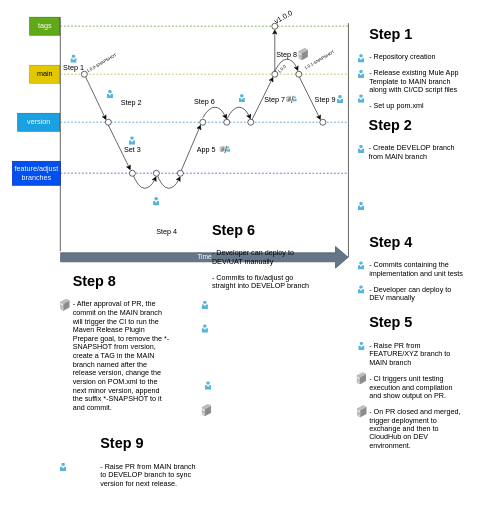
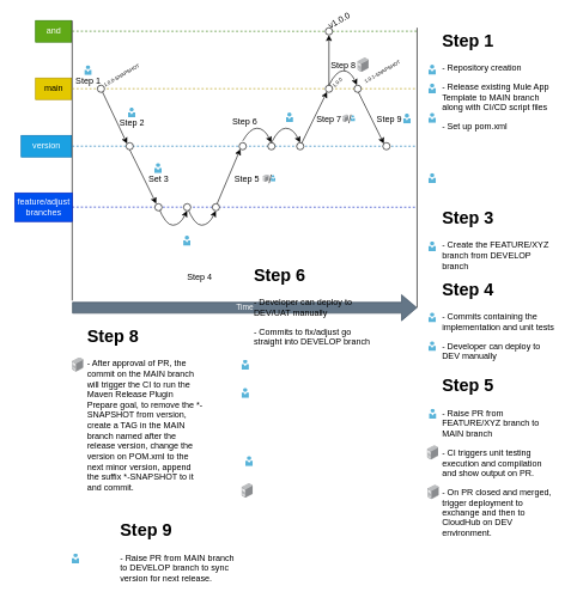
  <mxCell id="0" />
  <mxCell id="1" parent="0" />
  <mxCell id="2" value="" style="endArrow=none;html=1;rounded=0;endFill=0;startArrow=classic;startFill=1;" parent="1" edge="1"><mxGeometry width="50" height="50" relative="1" as="geometry"><mxPoint x="457.31" y="48" as="sourcePoint" /><mxPoint x="457.31" y="123" as="targetPoint" /></mxGeometry></mxCell>
  <mxCell id="3" value="Time" style="shape=flexArrow;endArrow=classic;html=1;rounded=0;width=15.161;endSize=6.689;labelBackgroundColor=none;strokeColor=#314354;fontColor=#FFFFFF;fillColor=#647687;" parent="1" edge="1"><mxGeometry width="50" height="50" relative="1" as="geometry"><mxPoint x="100" y="428" as="sourcePoint" /><mxPoint x="580" y="428" as="targetPoint" /></mxGeometry></mxCell>
- <mxCell id="4" value="tags" style="text;html=1;align=center;verticalAlign=middle;resizable=0;points=[];autosize=1;strokeColor=#2D7600;fillColor=#60a917;fontColor=#ffffff;" parent="1" vertex="1"><mxGeometry x="49" y="28" width="50" height="30" as="geometry" /></mxCell>
+ <mxCell id="4" value="and" style="text;html=1;align=center;verticalAlign=middle;resizable=0;points=[];autosize=1;strokeColor=#2D7600;fillColor=#60a917;fontColor=#ffffff;" parent="1" vertex="1"><mxGeometry x="49" y="28" width="50" height="30" as="geometry" /></mxCell>
  <mxCell id="5" value="main" style="text;html=1;align=center;verticalAlign=middle;resizable=0;points=[];autosize=1;strokeColor=#B09500;fillColor=#e3c800;fontColor=#000000;" parent="1" vertex="1"><mxGeometry x="49" y="108" width="50" height="30" as="geometry" /></mxCell>
  <mxCell id="6" value="version" style="text;html=1;align=center;verticalAlign=middle;resizable=0;points=[];autosize=1;strokeColor=#006EAF;fillColor=#1ba1e2;fontColor=#ffffff;" parent="1" vertex="1"><mxGeometry x="29" y="188" width="70" height="30" as="geometry" /></mxCell>
  <mxCell id="7" value="" style="endArrow=none;html=1;rounded=0;" parent="1" edge="1"><mxGeometry width="50" height="50" relative="1" as="geometry"><mxPoint x="100" y="28" as="sourcePoint" /><mxPoint x="100" y="418" as="targetPoint" /></mxGeometry></mxCell>
  <mxCell id="8" value="Step 1" style="text;html=1;strokeColor=none;fillColor=none;align=center;verticalAlign=middle;whiteSpace=wrap;rounded=0;" parent="1" vertex="1"><mxGeometry x="100" y="104.5" width="45" height="15" as="geometry" /></mxCell>
  <mxCell id="9" value="" style="endArrow=none;html=1;rounded=0;endFill=0;startArrow=classic;startFill=1;exitX=0;exitY=0;exitDx=0;exitDy=0;" parent="1" source="15" edge="1"><mxGeometry width="50" height="50" relative="1" as="geometry"><mxPoint x="180" y="203" as="sourcePoint" /><mxPoint x="140" y="123" as="targetPoint" /></mxGeometry></mxCell>
- <mxCell id="10" value="Step 2" style="text;html=1;strokeColor=none;fillColor=none;align=center;verticalAlign=middle;whiteSpace=wrap;rounded=0;" parent="1" vertex="1"><mxGeometry x="195.68" y="163.5" width="45" height="15" as="geometry" /></mxCell>
+ <mxCell id="10" value="Step 2" style="text;html=1;strokeColor=none;fillColor=none;align=center;verticalAlign=middle;whiteSpace=wrap;rounded=0;" parent="1" vertex="1"><mxGeometry x="160.68" y="163.5" width="45" height="15" as="geometry" /></mxCell>
  <mxCell id="11" value="" style="endArrow=none;dashed=1;html=1;rounded=0;fillColor=#e3c800;strokeColor=#B09500;" parent="1" edge="1"><mxGeometry width="50" height="50" relative="1" as="geometry"><mxPoint x="100" y="122.93" as="sourcePoint" /><mxPoint x="580" y="122.93" as="targetPoint" /></mxGeometry></mxCell>
  <mxCell id="12" value="" style="endArrow=none;html=1;rounded=0;" parent="1" edge="1"><mxGeometry width="50" height="50" relative="1" as="geometry"><mxPoint x="580" y="38" as="sourcePoint" /><mxPoint x="580" y="428" as="targetPoint" /></mxGeometry></mxCell>
  <mxCell id="13" value="" style="endArrow=none;dashed=1;html=1;rounded=0;fillColor=#1ba1e2;strokeColor=#006EAF;" parent="1" edge="1"><mxGeometry width="50" height="50" relative="1" as="geometry"><mxPoint x="100" y="202.93" as="sourcePoint" /><mxPoint x="580" y="203" as="targetPoint" /></mxGeometry></mxCell>
  <mxCell id="14" value="" style="ellipse;whiteSpace=wrap;html=1;aspect=fixed;" parent="1" vertex="1"><mxGeometry x="135" y="118" width="10" height="10" as="geometry" /></mxCell>
  <mxCell id="15" value="" style="ellipse;whiteSpace=wrap;html=1;aspect=fixed;" parent="1" vertex="1"><mxGeometry x="175" y="198" width="10" height="10" as="geometry" /></mxCell>
  <mxCell id="16" value="Step 4" style="text;html=1;strokeColor=none;fillColor=none;align=center;verticalAlign=middle;whiteSpace=wrap;rounded=0;" parent="1" vertex="1"><mxGeometry x="254.83" y="378" width="45" height="15" as="geometry" /></mxCell>
  <mxCell id="17" value="&lt;h1&gt;Step 1&lt;/h1&gt;&lt;p&gt;- Repository creation&lt;/p&gt;&lt;p&gt;- Release existing Mule App Template to MAIN branch along with CI/CD script files&lt;/p&gt;&lt;p&gt;- Set up pom.xml&lt;/p&gt;" style="text;html=1;strokeColor=none;fillColor=none;spacing=5;spacingTop=-20;whiteSpace=wrap;overflow=hidden;rounded=0;" parent="1" vertex="1"><mxGeometry x="610.29" y="36" width="169.71" height="152" as="geometry" /></mxCell>
- <mxCell id="18" value="&lt;h1&gt;Step 2&lt;/h1&gt;&lt;p&gt;- Create DEVELOP branch from MAIN branch&lt;/p&gt;" style="text;html=1;strokeColor=none;fillColor=none;spacing=5;spacingTop=-20;whiteSpace=wrap;overflow=hidden;rounded=0;" parent="1" vertex="1"><mxGeometry x="609.32" y="188" width="170.68" height="80" as="geometry" /></mxCell>
  <mxCell id="19" value="&lt;h1&gt;Step 4&lt;/h1&gt;&lt;p&gt;- Commits containing the implementation and unit tests&amp;nbsp;&lt;/p&gt;&lt;p&gt;- Developer can deploy to DEV manually&lt;/p&gt;" style="text;html=1;strokeColor=none;fillColor=none;spacing=5;spacingTop=-20;whiteSpace=wrap;overflow=hidden;rounded=0;" parent="1" vertex="1"><mxGeometry x="610" y="383" width="170" height="125" as="geometry" /></mxCell>
  <mxCell id="20" value="Step 6" style="text;html=1;strokeColor=none;fillColor=none;align=center;verticalAlign=middle;whiteSpace=wrap;rounded=0;" parent="1" vertex="1"><mxGeometry x="317.6" y="161.5" width="45" height="15" as="geometry" /></mxCell>
  <mxCell id="21" value="" style="ellipse;whiteSpace=wrap;html=1;aspect=fixed;" parent="1" vertex="1"><mxGeometry x="372.31" y="198" width="10" height="10" as="geometry" /></mxCell>
  <mxCell id="22" value="" style="ellipse;whiteSpace=wrap;html=1;aspect=fixed;" parent="1" vertex="1"><mxGeometry x="452.31" y="118" width="10" height="10" as="geometry" /></mxCell>
  <mxCell id="23" value="" style="curved=1;endArrow=classic;html=1;rounded=0;entryX=0.5;entryY=0;entryDx=0;entryDy=0;exitX=0.51;exitY=-0.245;exitDx=0;exitDy=0;exitPerimeter=0;" parent="1" target="21" edge="1"><mxGeometry width="50" height="50" relative="1" as="geometry"><mxPoint x="337.41" y="195.55" as="sourcePoint" /><mxPoint x="382.31" y="168" as="targetPoint" /><Array as="points"><mxPoint x="347.31" y="178" /><mxPoint x="367.31" y="178" /></Array></mxGeometry></mxCell>
  <mxCell id="24" value="" style="curved=1;endArrow=classic;html=1;rounded=0;entryX=0.5;entryY=0;entryDx=0;entryDy=0;" parent="1" target="27" edge="1"><mxGeometry width="50" height="50" relative="1" as="geometry"><mxPoint x="377.31" y="198" as="sourcePoint" /><mxPoint x="422.31" y="198" as="targetPoint" /><Array as="points"><mxPoint x="387.31" y="178" /><mxPoint x="407.31" y="178" /></Array></mxGeometry></mxCell>
  <mxCell id="25" value="" style="endArrow=none;html=1;rounded=0;endFill=0;startArrow=classic;startFill=1;exitX=0.236;exitY=0.926;exitDx=0;exitDy=0;exitPerimeter=0;" parent="1" source="22" edge="1"><mxGeometry width="50" height="50" relative="1" as="geometry"><mxPoint x="457.31" y="158" as="sourcePoint" /><mxPoint x="417.31" y="203" as="targetPoint" /></mxGeometry></mxCell>
  <mxCell id="26" value="Step 7" style="text;html=1;strokeColor=none;fillColor=none;align=center;verticalAlign=middle;whiteSpace=wrap;rounded=0;" parent="1" vertex="1"><mxGeometry x="434.81" y="158" width="45" height="15" as="geometry" /></mxCell>
  <mxCell id="27" value="" style="ellipse;whiteSpace=wrap;html=1;aspect=fixed;" parent="1" vertex="1"><mxGeometry x="412.31" y="198" width="10" height="10" as="geometry" /></mxCell>
  <mxCell id="28" value="" style="endArrow=none;dashed=1;html=1;rounded=0;fillColor=#60a917;strokeColor=#2D7600;" parent="1" source="30" edge="1"><mxGeometry width="50" height="50" relative="1" as="geometry"><mxPoint x="100" y="42.83" as="sourcePoint" /><mxPoint x="580" y="42.83" as="targetPoint" /></mxGeometry></mxCell>
  <mxCell id="29" value="" style="endArrow=none;dashed=1;html=1;rounded=0;fillColor=#60a917;strokeColor=#2D7600;" parent="1" target="30" edge="1"><mxGeometry width="50" height="50" relative="1" as="geometry"><mxPoint x="100" y="42.83" as="sourcePoint" /><mxPoint x="580" y="42.83" as="targetPoint" /></mxGeometry></mxCell>
  <mxCell id="30" value="" style="ellipse;whiteSpace=wrap;html=1;aspect=fixed;" parent="1" vertex="1"><mxGeometry x="452.31" y="38" width="10" height="10" as="geometry" /></mxCell>
  <mxCell id="31" value="Step 8" style="text;html=1;strokeColor=none;fillColor=none;align=center;verticalAlign=middle;whiteSpace=wrap;rounded=0;" parent="1" vertex="1"><mxGeometry x="455.31" y="82.5" width="45" height="15" as="geometry" /></mxCell>
  <mxCell id="32" value="v1.0.0" style="text;html=1;strokeColor=none;fillColor=none;align=center;verticalAlign=middle;whiteSpace=wrap;rounded=0;rotation=-30;" parent="1" vertex="1"><mxGeometry x="449.31" y="20" width="45" height="15" as="geometry" /></mxCell>
  <mxCell id="33" value="" style="ellipse;whiteSpace=wrap;html=1;aspect=fixed;" parent="1" vertex="1"><mxGeometry x="492.31" y="118" width="10" height="10" as="geometry" /></mxCell>
  <mxCell id="34" value="" style="curved=1;endArrow=classic;html=1;rounded=0;entryX=0.398;entryY=-0.016;entryDx=0;entryDy=0;entryPerimeter=0;" parent="1" target="33" edge="1"><mxGeometry width="50" height="50" relative="1" as="geometry"><mxPoint x="457.31" y="118" as="sourcePoint" /><mxPoint x="497.31" y="118" as="targetPoint" /><Array as="points"><mxPoint x="467.31" y="98" /><mxPoint x="487.31" y="98" /></Array></mxGeometry></mxCell>
  <mxCell id="35" value="1.0.1-SNAPSHOT" style="text;html=1;strokeColor=none;fillColor=none;align=center;verticalAlign=middle;whiteSpace=wrap;rounded=0;fontSize=7;rotation=-30;" parent="1" vertex="1"><mxGeometry x="496.66" y="92.55" width="70.8" height="15" as="geometry" /></mxCell>
  <mxCell id="36" value="" style="endArrow=none;html=1;rounded=0;endFill=0;startArrow=classic;startFill=1;entryX=0.55;entryY=1.003;entryDx=0;entryDy=0;exitX=0;exitY=0;exitDx=0;exitDy=0;entryPerimeter=0;" parent="1" source="37" edge="1"><mxGeometry width="50" height="50" relative="1" as="geometry"><mxPoint x="557.31" y="168" as="sourcePoint" /><mxPoint x="498.31" y="128" as="targetPoint" /></mxGeometry></mxCell>
  <mxCell id="37" value="" style="ellipse;whiteSpace=wrap;html=1;aspect=fixed;" parent="1" vertex="1"><mxGeometry x="532.31" y="198" width="10" height="10" as="geometry" /></mxCell>
  <mxCell id="38" value="Step 9" style="text;html=1;strokeColor=none;fillColor=none;align=center;verticalAlign=middle;whiteSpace=wrap;rounded=0;" parent="1" vertex="1"><mxGeometry x="518.81" y="158" width="45" height="15" as="geometry" /></mxCell>
  <mxCell id="39" value="" style="image;sketch=0;aspect=fixed;html=1;points=[];align=center;fontSize=12;image=img/lib/mscae/Person.svg;" parent="1" vertex="1"><mxGeometry x="117.32" y="90.5" width="10.36" height="14" as="geometry" /></mxCell>
  <mxCell id="40" value="" style="image;sketch=0;aspect=fixed;html=1;points=[];align=center;fontSize=12;image=img/lib/mscae/Person.svg;" parent="1" vertex="1"><mxGeometry x="178" y="149.5" width="10.36" height="14" as="geometry" /></mxCell>
  <mxCell id="41" value="" style="image;points=[];aspect=fixed;html=1;align=center;shadow=0;dashed=0;image=img/lib/allied_telesis/computer_and_terminals/Server_Desktop.svg;" parent="1" vertex="1"><mxGeometry x="497.31" y="80" width="15.78" height="20" as="geometry" /></mxCell>
  <mxCell id="42" value="" style="image;sketch=0;aspect=fixed;html=1;points=[];align=center;fontSize=12;image=img/lib/mscae/Person.svg;" parent="1" vertex="1"><mxGeometry x="561.1" y="158" width="10.36" height="14" as="geometry" /></mxCell>
  <mxCell id="43" value="&lt;h1&gt;Step 8&lt;/h1&gt;&lt;p&gt;- After approval of PR, the commit on the MAIN branch will trigger the CI to run the Maven Release Plugin Prepare goal, to remove the *-SNAPSHOT from version, create a TAG in the MAIN branch named after the release version,&amp;nbsp;&lt;span style=&quot;background-color: initial;&quot;&gt;change the version on POM.xml to the next minor version, append the suffix&amp;nbsp;&lt;/span&gt;&lt;span style=&quot;background-color: initial;&quot;&gt;*-SNAPSHOT to it and commit.&lt;/span&gt;&lt;/p&gt;" style="text;html=1;strokeColor=none;fillColor=none;spacing=5;spacingTop=-20;whiteSpace=wrap;overflow=hidden;rounded=0;" parent="1" vertex="1"><mxGeometry x="115.61" y="447.5" width="169.22" height="260.5" as="geometry" /></mxCell>
  <mxCell id="44" value="" style="image;sketch=0;aspect=fixed;html=1;points=[];align=center;fontSize=12;image=img/lib/mscae/Person.svg;" parent="1" vertex="1"><mxGeometry x="596.25" y="90" width="10.36" height="14" as="geometry" /></mxCell>
  <mxCell id="45" value="" style="image;sketch=0;aspect=fixed;html=1;points=[];align=center;fontSize=12;image=img/lib/mscae/Person.svg;" parent="1" vertex="1"><mxGeometry x="596.25" y="116" width="10.36" height="14" as="geometry" /></mxCell>
  <mxCell id="46" value="" style="image;sketch=0;aspect=fixed;html=1;points=[];align=center;fontSize=12;image=img/lib/mscae/Person.svg;" parent="1" vertex="1"><mxGeometry x="596.25" y="157" width="10.36" height="14" as="geometry" /></mxCell>
  <mxCell id="47" value="" style="image;sketch=0;aspect=fixed;html=1;points=[];align=center;fontSize=12;image=img/lib/mscae/Person.svg;" parent="1" vertex="1"><mxGeometry x="596.25" y="241" width="10.36" height="14" as="geometry" /></mxCell>
  <mxCell id="48" value="" style="image;sketch=0;aspect=fixed;html=1;points=[];align=center;fontSize=12;image=img/lib/mscae/Person.svg;" parent="1" vertex="1"><mxGeometry x="596.25" y="435" width="10.36" height="14" as="geometry" /></mxCell>
  <mxCell id="49" value="" style="image;sketch=0;aspect=fixed;html=1;points=[];align=center;fontSize=12;image=img/lib/mscae/Person.svg;" parent="1" vertex="1"><mxGeometry x="341.48" y="635" width="10.36" height="14" as="geometry" /></mxCell>
  <mxCell id="50" value="" style="image;points=[];aspect=fixed;html=1;align=center;shadow=0;dashed=0;image=img/lib/allied_telesis/computer_and_terminals/Server_Desktop.svg;" parent="1" vertex="1"><mxGeometry x="100.25" y="497.5" width="15.78" height="20" as="geometry" /></mxCell>
  <mxCell id="51" value="" style="image;sketch=0;aspect=fixed;html=1;points=[];align=center;fontSize=12;image=img/lib/mscae/Person.svg;" parent="1" vertex="1"><mxGeometry x="100" y="770.5" width="10.36" height="14" as="geometry" /></mxCell>
  <mxCell id="52" value="&lt;h1&gt;Step 9&lt;/h1&gt;&lt;p&gt;- Raise PR from MAIN branch to DEVELOP branch to sync version for next release.&lt;/p&gt;" style="text;html=1;strokeColor=none;fillColor=none;spacing=5;spacingTop=-20;whiteSpace=wrap;overflow=hidden;rounded=0;" parent="1" vertex="1"><mxGeometry x="161.86" y="718.5" width="169.22" height="100" as="geometry" /></mxCell>
  <mxCell id="53" value="1.0.0-SNAPSHOT" style="text;html=1;strokeColor=none;fillColor=none;align=center;verticalAlign=middle;whiteSpace=wrap;rounded=0;fontSize=7;rotation=-30;" parent="1" vertex="1"><mxGeometry x="133.84" y="97.5" width="70.8" height="15" as="geometry" /></mxCell>
  <mxCell id="54" value="1.0.0" style="text;html=1;strokeColor=none;fillColor=none;align=center;verticalAlign=middle;whiteSpace=wrap;rounded=0;rotation=-45;fontSize=7;" parent="1" vertex="1"><mxGeometry x="457.31" y="107" width="25" height="15" as="geometry" /></mxCell>
  <mxCell id="55" value="feature/adjust&lt;br&gt;branches" style="text;html=1;align=center;verticalAlign=middle;resizable=0;points=[];autosize=1;strokeColor=#001DBC;fillColor=#0050ef;fontColor=#ffffff;" parent="1" vertex="1"><mxGeometry x="20" y="268" width="80" height="40" as="geometry" /></mxCell>
  <mxCell id="56" value="" style="endArrow=none;dashed=1;html=1;rounded=0;fillColor=#0050ef;strokeColor=#001DBC;" parent="1" edge="1"><mxGeometry width="50" height="50" relative="1" as="geometry"><mxPoint x="100" y="287.8" as="sourcePoint" /><mxPoint x="580" y="288" as="targetPoint" /></mxGeometry></mxCell>
  <mxCell id="57" value="" style="endArrow=none;html=1;rounded=0;endFill=0;startArrow=classic;startFill=1;entryX=0.5;entryY=1;entryDx=0;entryDy=0;" parent="1" target="15" edge="1"><mxGeometry width="50" height="50" relative="1" as="geometry"><mxPoint x="217" y="283" as="sourcePoint" /><mxPoint x="130" y="238" as="targetPoint" /></mxGeometry></mxCell>
  <mxCell id="58" value="" style="curved=1;endArrow=classic;html=1;rounded=0;entryX=0.5;entryY=1;entryDx=0;entryDy=0;" parent="1" edge="1"><mxGeometry width="50" height="50" relative="1" as="geometry"><mxPoint x="220" y="288" as="sourcePoint" /><mxPoint x="260" y="293" as="targetPoint" /><Array as="points"><mxPoint x="230" y="313" /><mxPoint x="250" y="313" /></Array></mxGeometry></mxCell>
  <mxCell id="59" value="" style="curved=1;endArrow=classic;html=1;rounded=0;entryX=0.5;entryY=1;entryDx=0;entryDy=0;" parent="1" edge="1"><mxGeometry width="50" height="50" relative="1" as="geometry"><mxPoint x="260" y="288" as="sourcePoint" /><mxPoint x="300" y="293" as="targetPoint" /><Array as="points"><mxPoint x="270" y="313" /><mxPoint x="290" y="313" /></Array></mxGeometry></mxCell>
  <mxCell id="60" value="" style="ellipse;whiteSpace=wrap;html=1;aspect=fixed;" parent="1" vertex="1"><mxGeometry x="255" y="283" width="10" height="10" as="geometry" /></mxCell>
  <mxCell id="61" value="" style="ellipse;whiteSpace=wrap;html=1;aspect=fixed;" parent="1" vertex="1"><mxGeometry x="215" y="283" width="10" height="10" as="geometry" /></mxCell>
  <mxCell id="62" value="" style="endArrow=none;html=1;rounded=0;endFill=0;startArrow=classic;startFill=1;" parent="1" edge="1"><mxGeometry width="50" height="50" relative="1" as="geometry"><mxPoint x="334" y="207" as="sourcePoint" /><mxPoint x="300" y="287" as="targetPoint" /></mxGeometry></mxCell>
  <mxCell id="63" value="" style="ellipse;whiteSpace=wrap;html=1;aspect=fixed;" parent="1" vertex="1"><mxGeometry x="332.31" y="198" width="10" height="10" as="geometry" /></mxCell>
+ <mxCell id="64" value="&lt;h1&gt;Step 3&lt;/h1&gt;&lt;p&gt;- Create the FEATURE/XYZ branch from DEVELOP branch&lt;/p&gt;" style="text;html=1;strokeColor=none;fillColor=none;spacing=5;spacingTop=-20;whiteSpace=wrap;overflow=hidden;rounded=0;" parent="1" vertex="1"><mxGeometry x="609.66" y="283" width="170.68" height="95" as="geometry" /></mxCell>
  <mxCell id="65" value="" style="image;sketch=0;aspect=fixed;html=1;points=[];align=center;fontSize=12;image=img/lib/mscae/Person.svg;" parent="1" vertex="1"><mxGeometry x="596.25" y="336" width="10.36" height="14" as="geometry" /></mxCell>
  <mxCell id="66" value="Set 3" style="text;html=1;strokeColor=none;fillColor=none;align=center;verticalAlign=middle;whiteSpace=wrap;rounded=0;" parent="1" vertex="1"><mxGeometry x="197.5" y="241" width="45" height="15" as="geometry" /></mxCell>
  <mxCell id="67" value="" style="image;sketch=0;aspect=fixed;html=1;points=[];align=center;fontSize=12;image=img/lib/mscae/Person.svg;" parent="1" vertex="1"><mxGeometry x="214.82" y="227" width="10.36" height="14" as="geometry" /></mxCell>
  <mxCell id="68" value="" style="ellipse;whiteSpace=wrap;html=1;aspect=fixed;" parent="1" vertex="1"><mxGeometry x="295" y="283" width="10" height="10" as="geometry" /></mxCell>
- <mxCell id="69" value="App 5" style="text;html=1;strokeColor=none;fillColor=none;align=center;verticalAlign=middle;whiteSpace=wrap;rounded=0;" parent="1" vertex="1"><mxGeometry x="320.65" y="241" width="45" height="15" as="geometry" /></mxCell>
+ <mxCell id="69" value="Step 5" style="text;html=1;strokeColor=none;fillColor=none;align=center;verticalAlign=middle;whiteSpace=wrap;rounded=0;" parent="1" vertex="1"><mxGeometry x="320.65" y="241" width="45" height="15" as="geometry" /></mxCell>
  <mxCell id="70" value="" style="image;sketch=0;aspect=fixed;html=1;points=[];align=center;fontSize=12;image=img/lib/mscae/Person.svg;" parent="1" vertex="1"><mxGeometry x="376.7" y="243.5" width="6.66" height="9" as="geometry" /></mxCell>
  <mxCell id="71" value="" style="image;points=[];aspect=fixed;html=1;align=center;shadow=0;dashed=0;image=img/lib/allied_telesis/computer_and_terminals/Server_Desktop.svg;" parent="1" vertex="1"><mxGeometry x="365.65" y="242.5" width="8.68" height="11" as="geometry" /></mxCell>
  <mxCell id="72" value="" style="endArrow=none;html=1;rounded=0;" parent="1" edge="1"><mxGeometry width="50" height="50" relative="1" as="geometry"><mxPoint x="373.98" y="254.5" as="sourcePoint" /><mxPoint x="376.98" y="242.5" as="targetPoint" /></mxGeometry></mxCell>
  <mxCell id="73" value="&lt;h1&gt;Step 5&lt;/h1&gt;&lt;p&gt;&lt;/p&gt;- Raise PR from FEATURE/XYZ branch to MAIN branch&lt;p&gt;- CI triggers unit testing execution and compilation and show output on PR.&lt;/p&gt;&lt;p&gt;- On PR closed and merged, trigger deployment to exchange and then to CloudHub on DEV environment.&lt;/p&gt;" style="text;html=1;strokeColor=none;fillColor=none;spacing=5;spacingTop=-20;whiteSpace=wrap;overflow=hidden;rounded=0;" parent="1" vertex="1"><mxGeometry x="610" y="517" width="170" height="251" as="geometry" /></mxCell>
  <mxCell id="74" value="" style="image;sketch=0;aspect=fixed;html=1;points=[];align=center;fontSize=12;image=img/lib/mscae/Person.svg;" parent="1" vertex="1"><mxGeometry x="596.93" y="569" width="10.36" height="14" as="geometry" /></mxCell>
  <mxCell id="75" value="" style="image;points=[];aspect=fixed;html=1;align=center;shadow=0;dashed=0;image=img/lib/allied_telesis/computer_and_terminals/Server_Desktop.svg;" parent="1" vertex="1"><mxGeometry x="594.22" y="620" width="15.78" height="20" as="geometry" /></mxCell>
  <mxCell id="76" value="&lt;h1&gt;Step 6&lt;/h1&gt;&lt;p&gt;- Developer can deploy to DEV/UAT manually&lt;br&gt;&lt;/p&gt;&lt;p&gt;- Commits to fix/adjust go straight into DEVELOP branch&lt;/p&gt;&lt;p&gt;&lt;br&gt;&lt;/p&gt;" style="text;html=1;strokeColor=none;fillColor=none;spacing=5;spacingTop=-20;whiteSpace=wrap;overflow=hidden;rounded=0;" parent="1" vertex="1"><mxGeometry x="348.13" y="362.5" width="170.68" height="130.5" as="geometry" /></mxCell>
  <mxCell id="77" value="" style="image;sketch=0;aspect=fixed;html=1;points=[];align=center;fontSize=12;image=img/lib/mscae/Person.svg;" parent="1" vertex="1"><mxGeometry x="336.06" y="540" width="10.36" height="14" as="geometry" /></mxCell>
  <mxCell id="78" value="" style="image;sketch=0;aspect=fixed;html=1;points=[];align=center;fontSize=12;image=img/lib/mscae/Person.svg;" parent="1" vertex="1"><mxGeometry x="596.25" y="475" width="10.36" height="14" as="geometry" /></mxCell>
  <mxCell id="79" value="" style="image;sketch=0;aspect=fixed;html=1;points=[];align=center;fontSize=12;image=img/lib/mscae/Person.svg;" parent="1" vertex="1"><mxGeometry x="336.06" y="500.5" width="10.36" height="14" as="geometry" /></mxCell>
  <mxCell id="80" value="" style="image;points=[];aspect=fixed;html=1;align=center;shadow=0;dashed=0;image=img/lib/allied_telesis/computer_and_terminals/Server_Desktop.svg;" parent="1" vertex="1"><mxGeometry x="336.06" y="673" width="15.78" height="20" as="geometry" /></mxCell>
  <mxCell id="81" value="" style="image;sketch=0;aspect=fixed;html=1;points=[];align=center;fontSize=12;image=img/lib/mscae/Person.svg;" parent="1" vertex="1"><mxGeometry x="255" y="328" width="10.36" height="14" as="geometry" /></mxCell>
  <mxCell id="82" value="" style="image;points=[];aspect=fixed;html=1;align=center;shadow=0;dashed=0;image=img/lib/allied_telesis/computer_and_terminals/Server_Desktop.svg;" parent="1" vertex="1"><mxGeometry x="595" y="675" width="15.78" height="20" as="geometry" /></mxCell>
  <mxCell id="83" value="" style="image;sketch=0;aspect=fixed;html=1;points=[];align=center;fontSize=12;image=img/lib/mscae/Person.svg;" vertex="1" parent="1"><mxGeometry x="397.6" y="156.5" width="10.36" height="14" as="geometry" /></mxCell>
  <mxCell id="84" value="" style="image;sketch=0;aspect=fixed;html=1;points=[];align=center;fontSize=12;image=img/lib/mscae/Person.svg;" vertex="1" parent="1"><mxGeometry x="487.65" y="160" width="6.66" height="9" as="geometry" /></mxCell>
  <mxCell id="85" value="" style="image;points=[];aspect=fixed;html=1;align=center;shadow=0;dashed=0;image=img/lib/allied_telesis/computer_and_terminals/Server_Desktop.svg;" vertex="1" parent="1"><mxGeometry x="476.6" y="159" width="8.68" height="11" as="geometry" /></mxCell>
  <mxCell id="86" value="" style="endArrow=none;html=1;rounded=0;" edge="1" parent="1"><mxGeometry width="50" height="50" relative="1" as="geometry"><mxPoint x="484.93" y="171" as="sourcePoint" /><mxPoint x="487.93" y="159" as="targetPoint" /></mxGeometry></mxCell>
